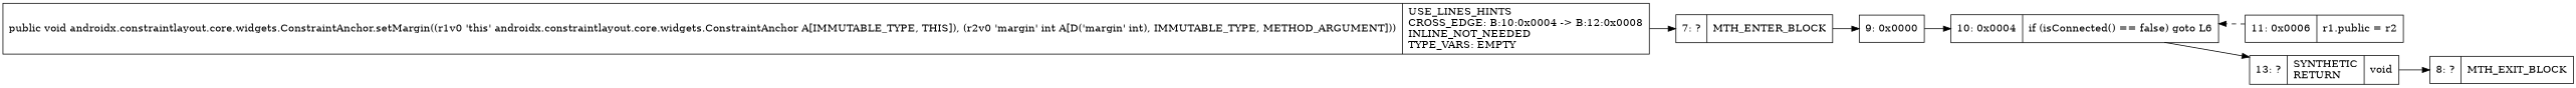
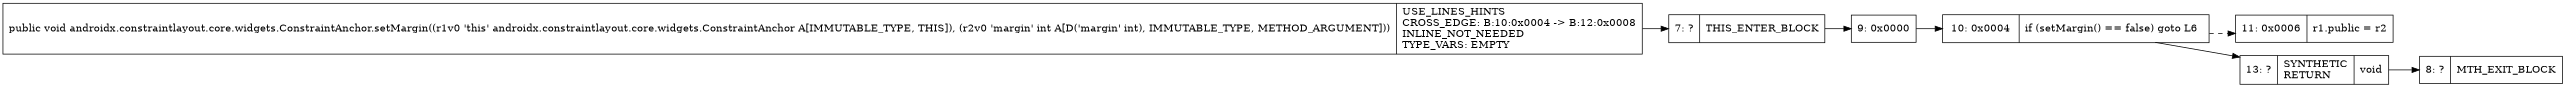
  digraph {
    rankdir=LR
    node [shape=record]
-   n1 [label="{7\:\ ?|MTH_ENTER_BLOCK\l}"]
+   n1 [label="{7\:\ ?|THIS_ENTER_BLOCK\l}"]
    n2 [label="{9\:\ 0x0000}"]
-   n3 [label="{10\:\ 0x0004|if (isConnected() == false) goto L6\l}"]
+   n3 [label="{10\:\ 0x0004|if (setMargin() == false) goto L6\l}"]
    n4 [label="{11\:\ 0x0006|r1.public = r2\l}"]
    n5 [label="{13\:\ ?|SYNTHETIC\lRETURN\l|void\l}"]
    n6 [label="{8\:\ ?|MTH_EXIT_BLOCK\l}"]
    n7 [label="{public void androidx.constraintlayout.core.widgets.ConstraintAnchor.setMargin((r1v0 'this' androidx.constraintlayout.core.widgets.ConstraintAnchor A[IMMUTABLE_TYPE, THIS]), (r2v0 'margin' int A[D('margin' int), IMMUTABLE_TYPE, METHOD_ARGUMENT]))  | USE_LINES_HINTS\lCROSS_EDGE: B:10:0x0004 \-\> B:12:0x0008\lINLINE_NOT_NEEDED\lTYPE_VARS: EMPTY\l}"]
    n1 -> n2
    n2 -> n3
-   n4 -> n3 [style=dashed]
+   n3 -> n4 [style=dashed]
    n3 -> n5
    n5 -> n6
    n7 -> n1
  }
